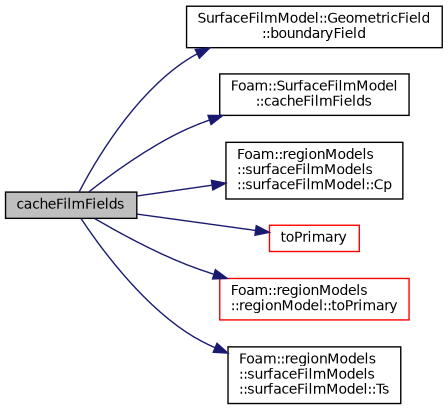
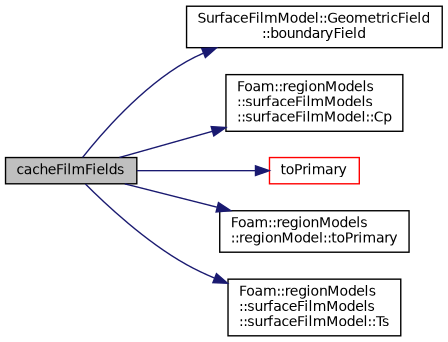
  digraph {
    rankdir=LR
    node [color=black fontname=Helvetica fontsize=10 shape=record]
    edge [color=midnightblue fontname=Helvetica fontsize=10 labelfontname=Helvetica labelfontsize=10 style=solid]
    n1 [fillcolor=grey75 fontcolor=black height=0.2 label=cacheFilmFields style=filled width=0.4]
    n2 [height=0.2 label="SurfaceFilmModel::GeometricField\l::boundaryField" width=0.4]
-   n3 [height=0.2 label="Foam::SurfaceFilmModel\l::cacheFilmFields" width=0.4]
    n4 [height=0.2 label="Foam::regionModels\l::surfaceFilmModels\l::surfaceFilmModel::Cp" width=0.4]
    n5 [color=red height=0.2 label=toPrimary width=0.4]
-   n6 [color=red height=0.2 label="Foam::regionModels\l::regionModel::toPrimary" width=0.4]
+   n6 [height=0.2 label="Foam::regionModels\l::regionModel::toPrimary" width=0.4]
    n7 [height=0.2 label="Foam::regionModels\l::surfaceFilmModels\l::surfaceFilmModel::Ts" width=0.4]
    n1 -> n2
-   n1 -> n3
    n1 -> n4
    n1 -> n5
    n1 -> n6
    n1 -> n7
  }
